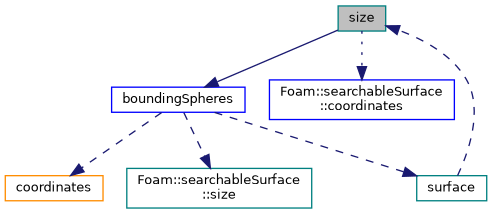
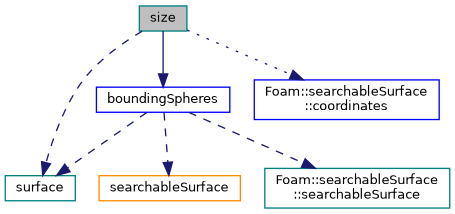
  digraph {
    fontname="DejaVu Sans"
    rankdir=TB
    node [color=teal fontname="DejaVu Sans" fontsize=10 shape=record]
    edge [color=midnightblue fontname="DejaVu Sans" fontsize=10 labelfontname=Helvetica labelfontsize=10 style=dashed]
    n1 [fillcolor=grey75 fontcolor=black height=0.2 label=size style=filled width=0.4]
    n2 [color=blue height=0.2 label=boundingSpheres width=0.4]
    n3 [height=0.2 label=surface width=0.4]
    n4 [color=blue height=0.2 label="Foam::searchableSurface\l::coordinates" width=0.4]
-   n5 [color=darkorange height=0.2 label=coordinates width=0.4]
-   n6 [height=0.2 label="Foam::searchableSurface\l::size" width=0.4]
+   n5 [color=darkorange height=0.2 label=searchableSurface width=0.4]
+   n6 [height=0.2 label="Foam::searchableSurface\l::searchableSurface" width=0.4]
    n1 -> n2 [style=solid]
-   n3 -> n1
+   n1 -> n3
    n1 -> n4 [style=dotted]
    n2 -> n3
    n2 -> n5
    n2 -> n6
  }
